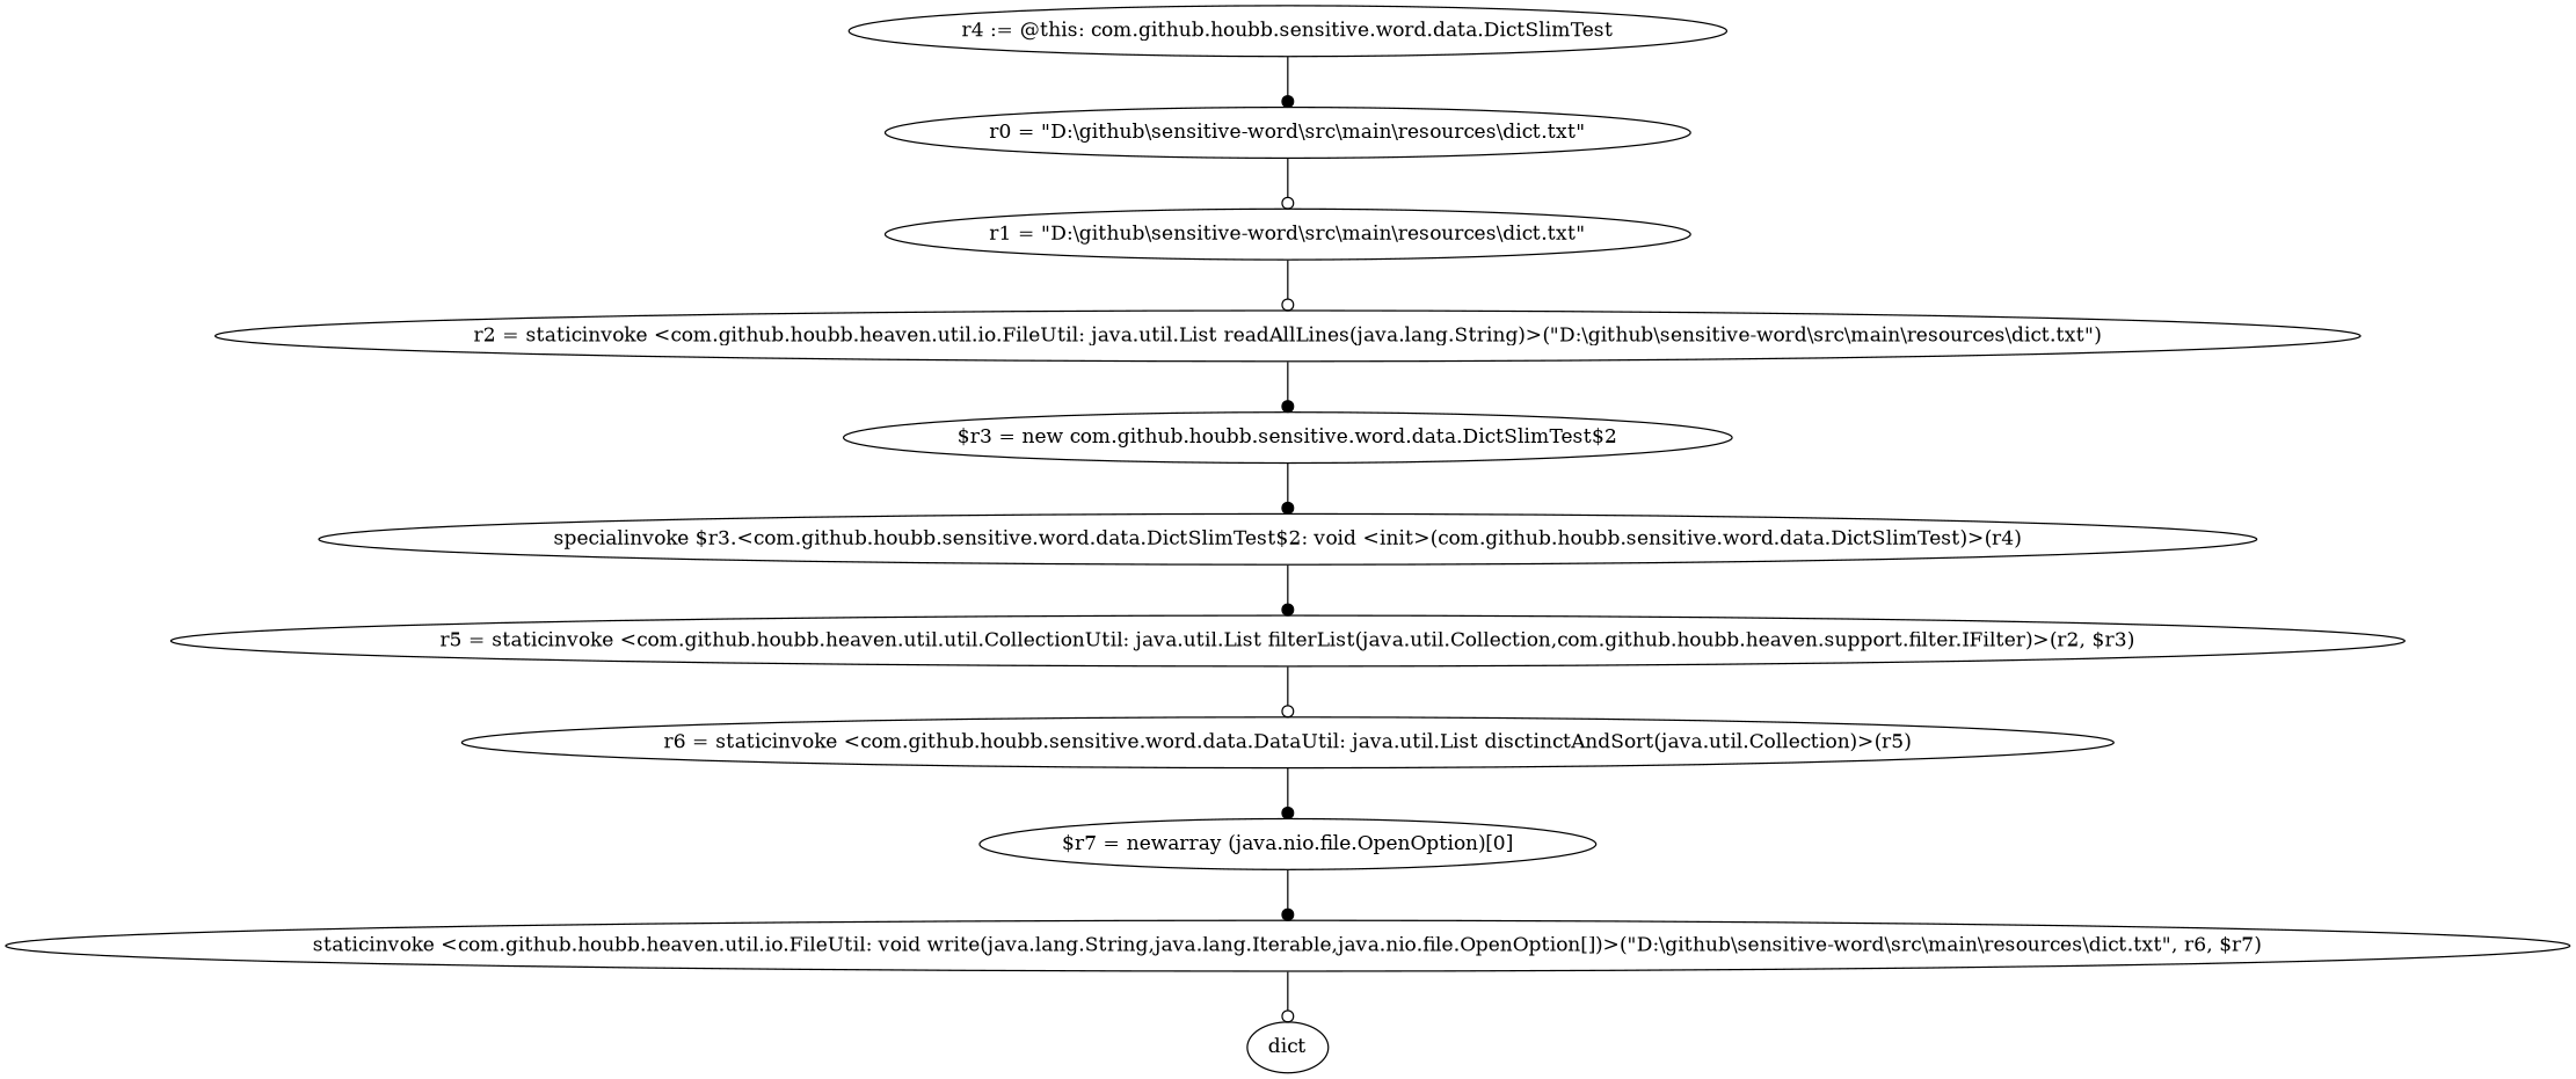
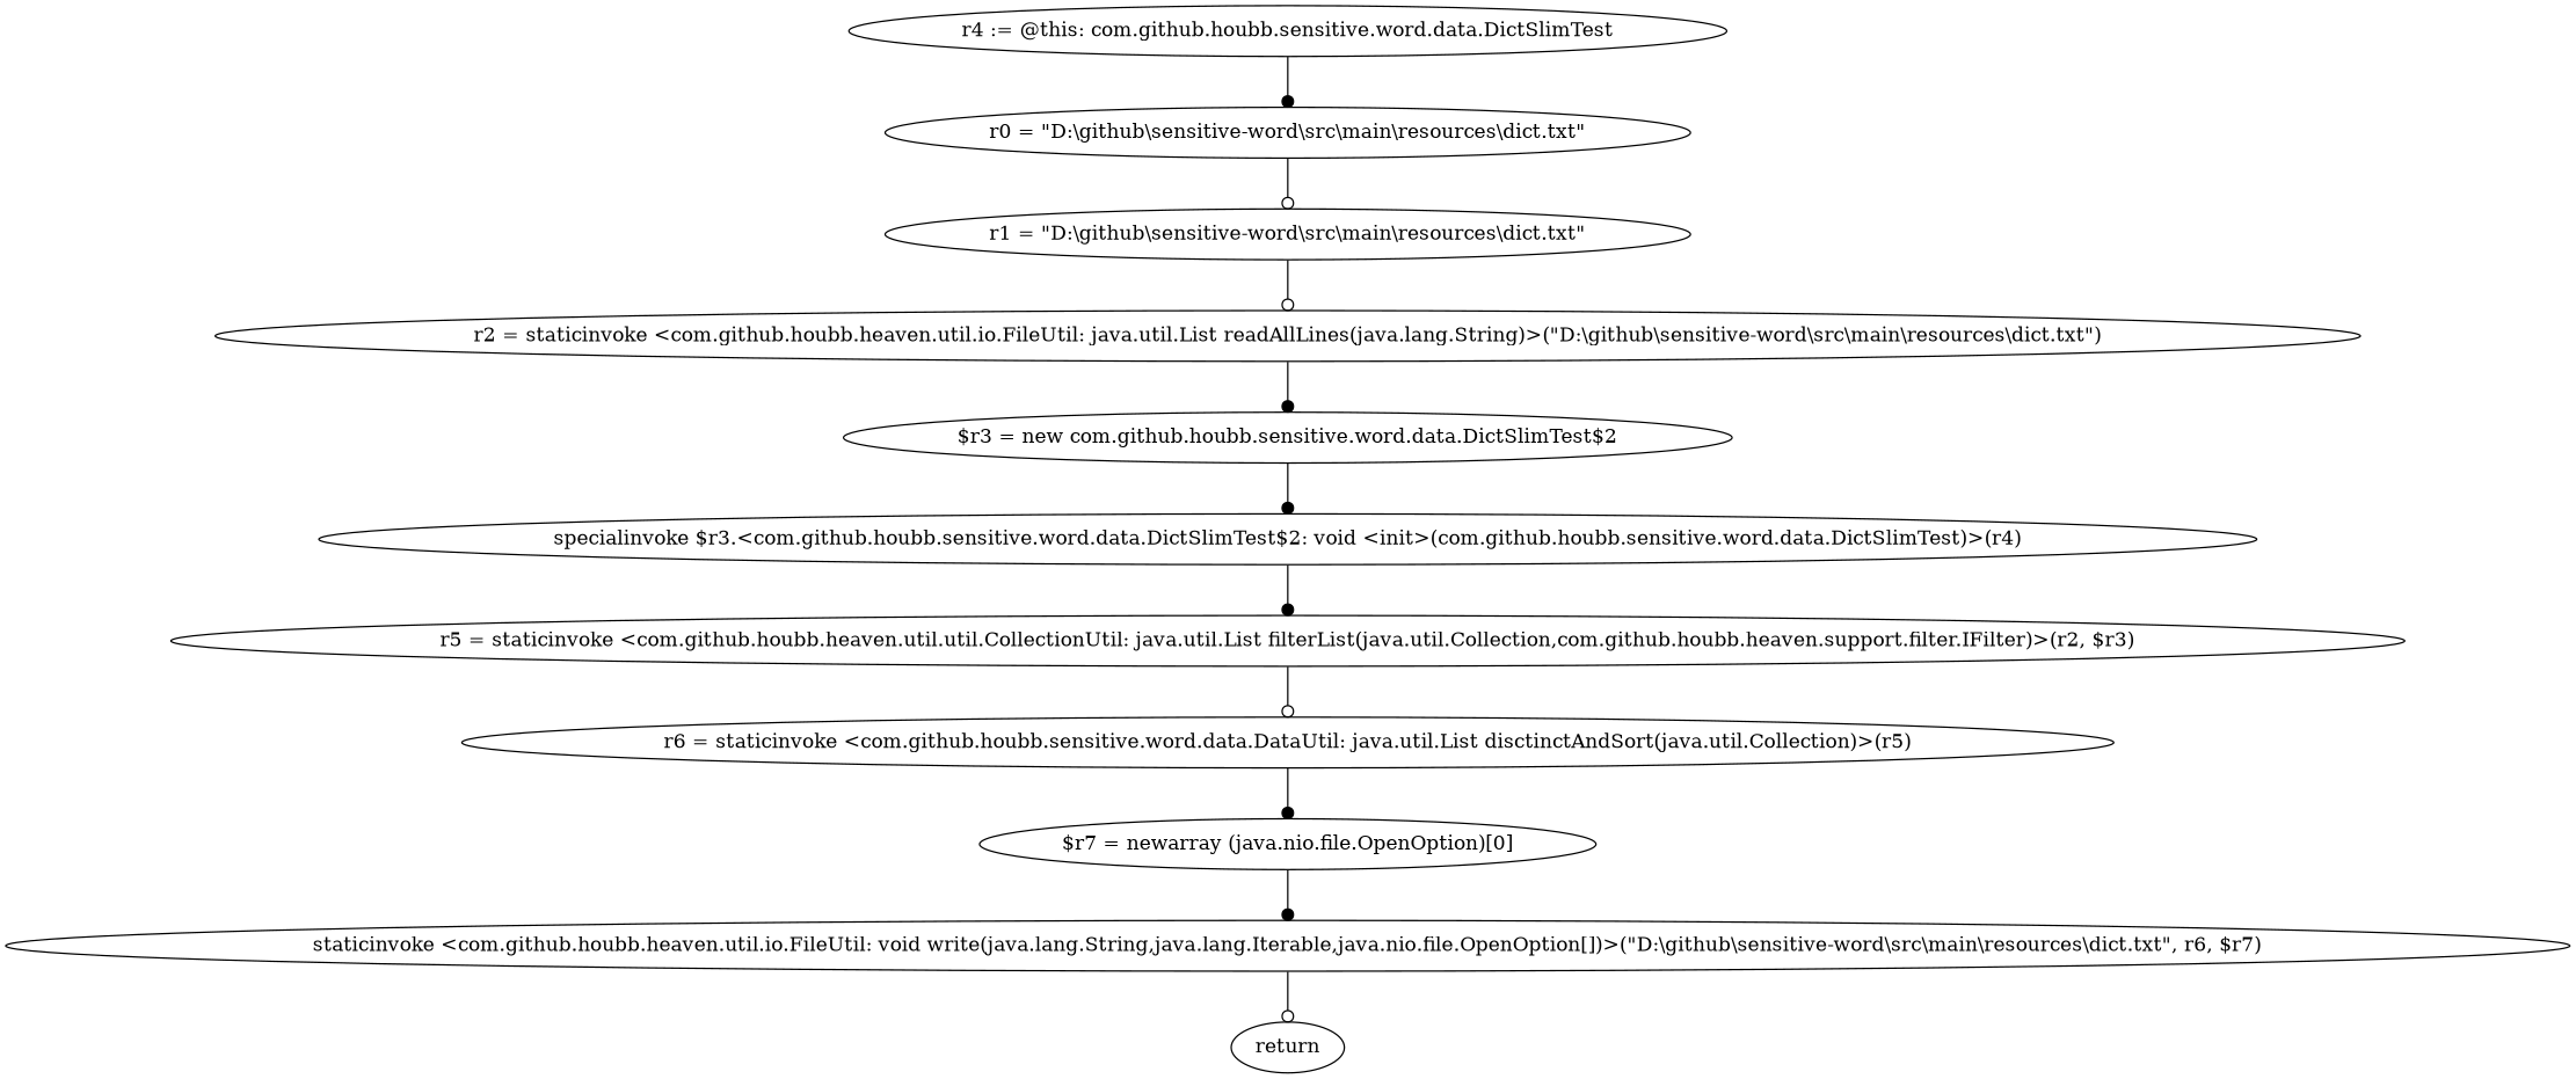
  digraph {
    edge [arrowhead=dot]
    "r4 := @this: com.github.houbb.sensitive.word.data.DictSlimTest"
    "r0 = \"D:\\github\\sensitive-word\\src\\main\\resources\\dict.txt\""
    "r1 = \"D:\\github\\sensitive-word\\src\\main\\resources\\dict.txt\""
    "r2 = staticinvoke <com.github.houbb.heaven.util.io.FileUtil: java.util.List readAllLines(java.lang.String)>(\"D:\\github\\sensitive-word\\src\\main\\resources\\dict.txt\")"
    "$r3 = new com.github.houbb.sensitive.word.data.DictSlimTest$2"
    "specialinvoke $r3.<com.github.houbb.sensitive.word.data.DictSlimTest$2: void <init>(com.github.houbb.sensitive.word.data.DictSlimTest)>(r4)"
    "r5 = staticinvoke <com.github.houbb.heaven.util.util.CollectionUtil: java.util.List filterList(java.util.Collection,com.github.houbb.heaven.support.filter.IFilter)>(r2, $r3)"
    "r6 = staticinvoke <com.github.houbb.sensitive.word.data.DataUtil: java.util.List disctinctAndSort(java.util.Collection)>(r5)"
    "$r7 = newarray (java.nio.file.OpenOption)[0]"
    "staticinvoke <com.github.houbb.heaven.util.io.FileUtil: void write(java.lang.String,java.lang.Iterable,java.nio.file.OpenOption[])>(\"D:\\github\\sensitive-word\\src\\main\\resources\\dict.txt\", r6, $r7)"
-   return [label=dict]
+   return
    "r4 := @this: com.github.houbb.sensitive.word.data.DictSlimTest" -> "r0 = \"D:\\github\\sensitive-word\\src\\main\\resources\\dict.txt\""
    "r0 = \"D:\\github\\sensitive-word\\src\\main\\resources\\dict.txt\"" -> "r1 = \"D:\\github\\sensitive-word\\src\\main\\resources\\dict.txt\"" [arrowhead=odot]
    "r1 = \"D:\\github\\sensitive-word\\src\\main\\resources\\dict.txt\"" -> "r2 = staticinvoke <com.github.houbb.heaven.util.io.FileUtil: java.util.List readAllLines(java.lang.String)>(\"D:\\github\\sensitive-word\\src\\main\\resources\\dict.txt\")" [arrowhead=odot]
    "r2 = staticinvoke <com.github.houbb.heaven.util.io.FileUtil: java.util.List readAllLines(java.lang.String)>(\"D:\\github\\sensitive-word\\src\\main\\resources\\dict.txt\")" -> "$r3 = new com.github.houbb.sensitive.word.data.DictSlimTest$2"
    "$r3 = new com.github.houbb.sensitive.word.data.DictSlimTest$2" -> "specialinvoke $r3.<com.github.houbb.sensitive.word.data.DictSlimTest$2: void <init>(com.github.houbb.sensitive.word.data.DictSlimTest)>(r4)"
    "specialinvoke $r3.<com.github.houbb.sensitive.word.data.DictSlimTest$2: void <init>(com.github.houbb.sensitive.word.data.DictSlimTest)>(r4)" -> "r5 = staticinvoke <com.github.houbb.heaven.util.util.CollectionUtil: java.util.List filterList(java.util.Collection,com.github.houbb.heaven.support.filter.IFilter)>(r2, $r3)"
    "r5 = staticinvoke <com.github.houbb.heaven.util.util.CollectionUtil: java.util.List filterList(java.util.Collection,com.github.houbb.heaven.support.filter.IFilter)>(r2, $r3)" -> "r6 = staticinvoke <com.github.houbb.sensitive.word.data.DataUtil: java.util.List disctinctAndSort(java.util.Collection)>(r5)" [arrowhead=odot]
    "r6 = staticinvoke <com.github.houbb.sensitive.word.data.DataUtil: java.util.List disctinctAndSort(java.util.Collection)>(r5)" -> "$r7 = newarray (java.nio.file.OpenOption)[0]"
    "$r7 = newarray (java.nio.file.OpenOption)[0]" -> "staticinvoke <com.github.houbb.heaven.util.io.FileUtil: void write(java.lang.String,java.lang.Iterable,java.nio.file.OpenOption[])>(\"D:\\github\\sensitive-word\\src\\main\\resources\\dict.txt\", r6, $r7)"
    "staticinvoke <com.github.houbb.heaven.util.io.FileUtil: void write(java.lang.String,java.lang.Iterable,java.nio.file.OpenOption[])>(\"D:\\github\\sensitive-word\\src\\main\\resources\\dict.txt\", r6, $r7)" -> return [arrowhead=odot]
  }
